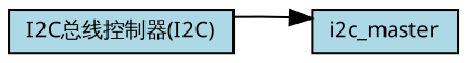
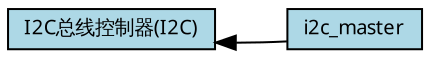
  digraph {
    rankdir=LR
    node [color=black fillcolor=lightblue fontname="黑体" fontsize=10 shape=record style=filled]
    n1 [height=0.2 label="I2C总线控制器(I2C)" width=0.4]
    n2 [fontcolor=black height=0.2 label=i2c_master width=0.4]
-   n2 -> n1 [dir=back fontname="黑体" fontsize=10 labelfontname="黑体" labelfontsize=10 shape=plaintext style=solid]
+   n1 -> n2 [dir=back fontname="黑体" fontsize=10 labelfontname="黑体" labelfontsize=10 shape=plaintext style=solid]
  }
